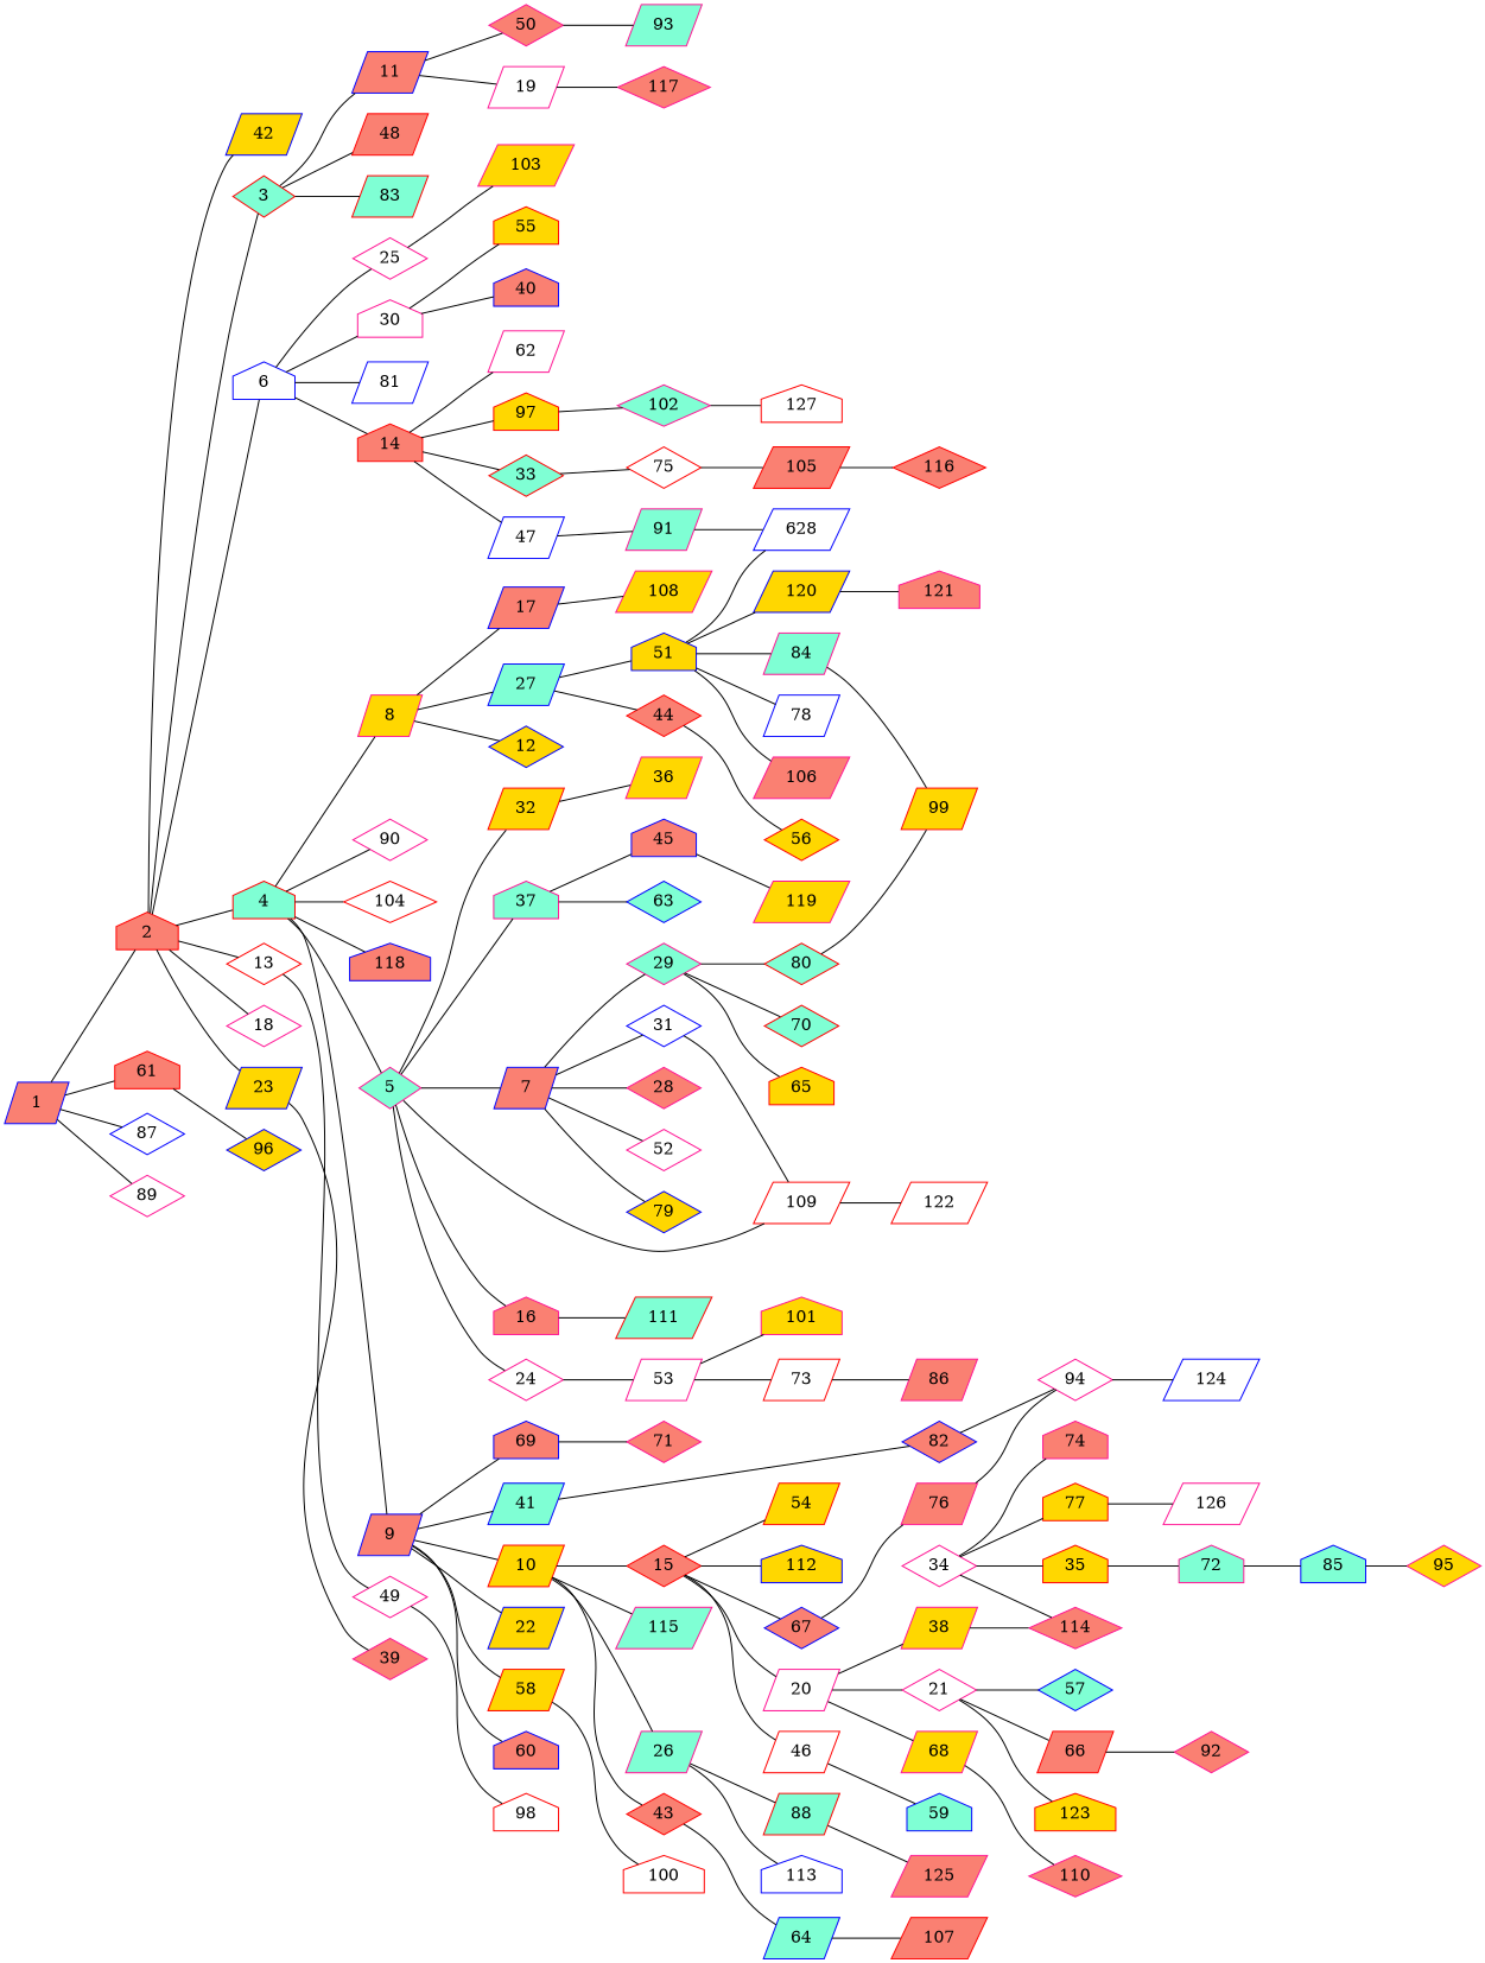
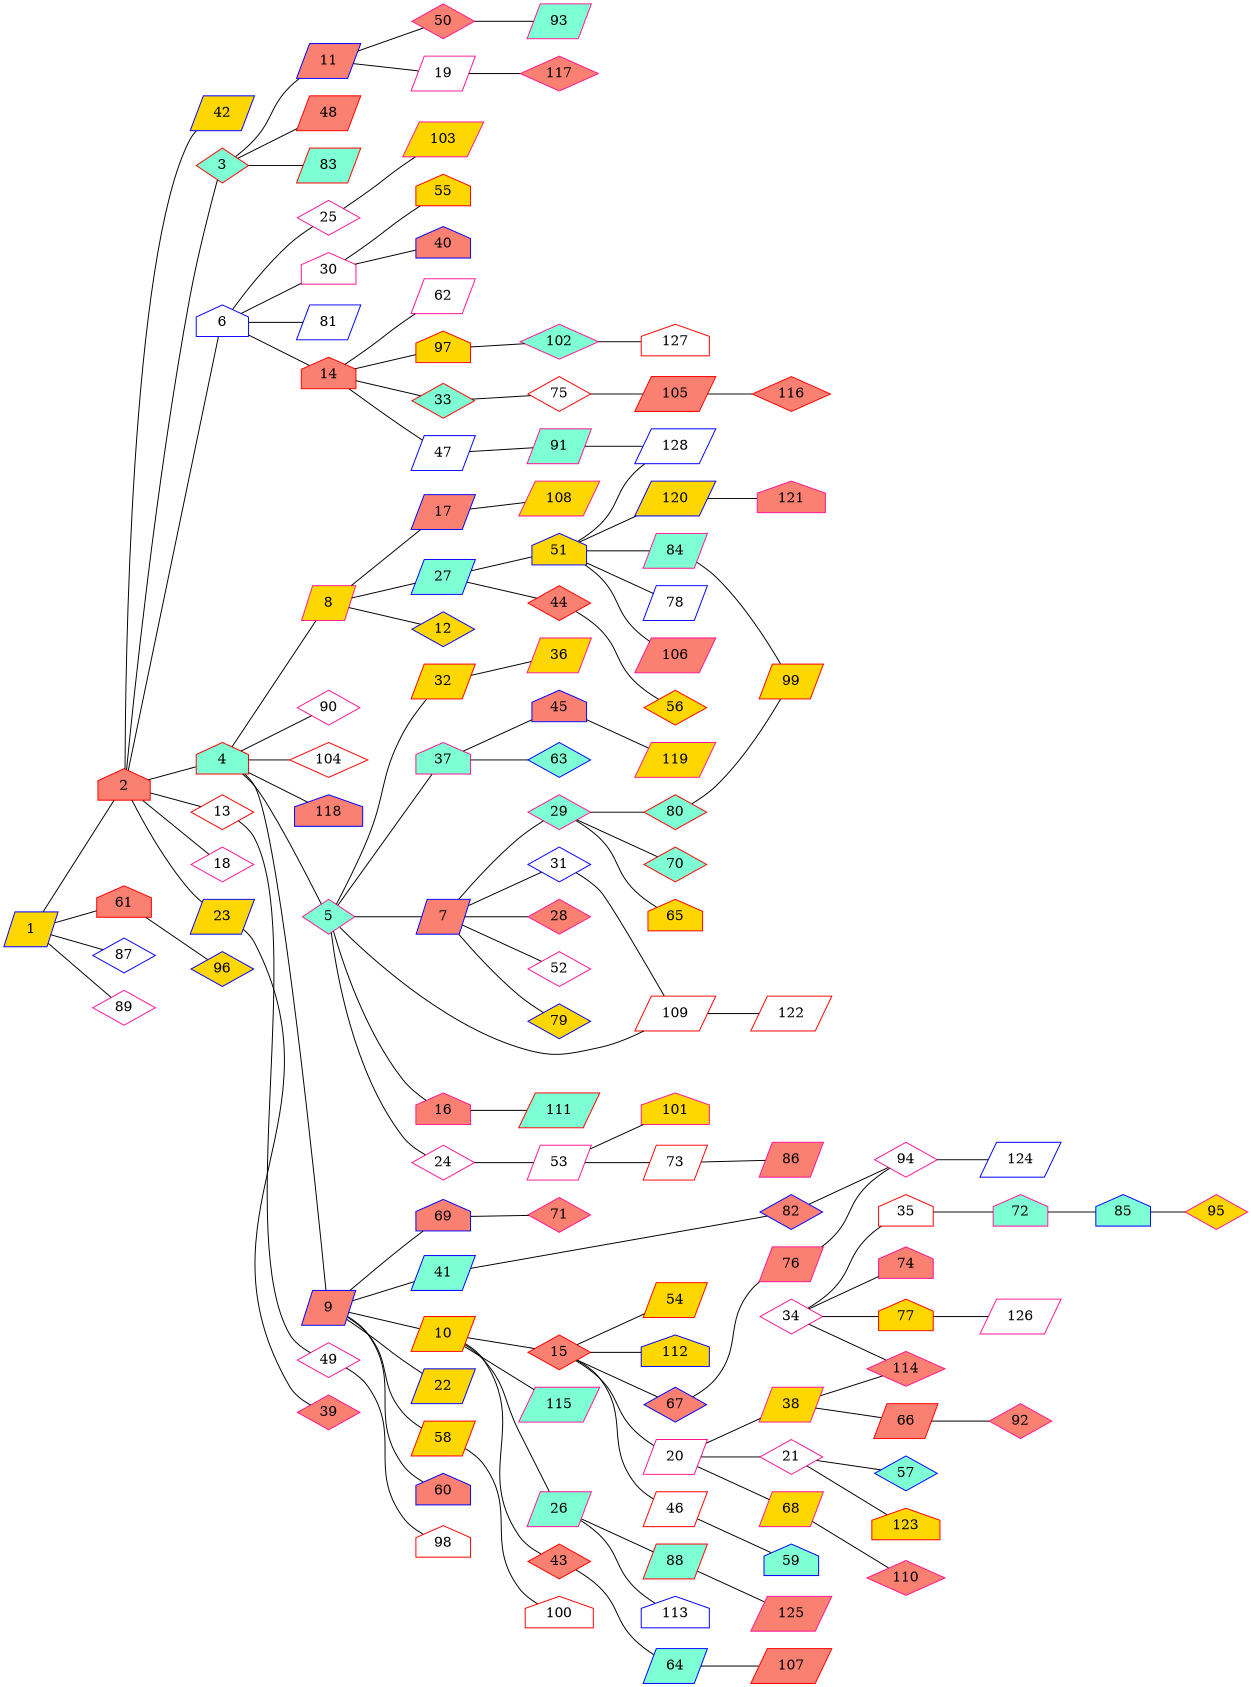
  graph {
    rankdir=LR
    node [color=deeppink fillcolor=salmon shape=parallelogram style=filled]
-   1 [color=blue]
+   1 [color=blue fillcolor=gold]
    2 [color=red shape=house]
    61 [color=red shape=house]
    87 [color=blue fillcolor=white shape=diamond]
    89 [fillcolor=white shape=diamond]
    3 [color=red fillcolor=aquamarine shape=diamond]
    4 [color=red fillcolor=aquamarine shape=house]
    6 [color=blue fillcolor=white shape=house]
    13 [color=red fillcolor=white shape=diamond]
    18 [fillcolor=white shape=diamond]
    23 [color=blue fillcolor=gold]
    42 [color=blue fillcolor=gold]
    96 [color=blue fillcolor=gold shape=diamond]
    11 [color=blue]
    48 [color=red]
    83 [color=red fillcolor=aquamarine]
    5 [fillcolor=aquamarine shape=diamond]
    8 [fillcolor=gold]
    9 [color=blue]
    90 [fillcolor=white shape=diamond]
    104 [color=red fillcolor=white shape=diamond]
    118 [color=blue shape=house]
    14 [color=red shape=house]
    25 [fillcolor=white shape=diamond]
    30 [fillcolor=white shape=house]
    81 [color=blue fillcolor=white]
    49 [fillcolor=white shape=diamond]
    39 [shape=diamond]
    19 [fillcolor=white]
    50 [shape=diamond]
    7 [color=blue]
    16 [shape=house]
    24 [fillcolor=white shape=diamond]
    32 [color=red fillcolor=gold]
    37 [fillcolor=aquamarine shape=house]
    109 [color=red fillcolor=white]
    12 [color=blue fillcolor=gold shape=diamond]
    17 [color=blue]
    27 [color=blue fillcolor=aquamarine]
    10 [color=red fillcolor=gold]
    22 [color=blue fillcolor=gold]
    41 [color=blue fillcolor=aquamarine]
    58 [color=red fillcolor=gold]
    60 [color=blue shape=house]
    69 [color=blue shape=house]
    28 [shape=diamond]
    29 [fillcolor=aquamarine shape=diamond]
    31 [color=blue fillcolor=white shape=diamond]
    52 [fillcolor=white shape=diamond]
    79 [color=blue fillcolor=gold shape=diamond]
    111 [color=red fillcolor=aquamarine]
    53 [fillcolor=white]
    36 [fillcolor=gold]
    45 [color=blue shape=house]
    63 [color=blue fillcolor=aquamarine shape=diamond]
    122 [color=red fillcolor=white]
    33 [color=red fillcolor=aquamarine shape=diamond]
    47 [color=blue fillcolor=white]
    62 [fillcolor=white]
    97 [color=red fillcolor=gold shape=house]
    103 [fillcolor=gold]
    40 [color=blue shape=house]
    55 [color=red fillcolor=gold shape=house]
    65 [color=red fillcolor=gold shape=house]
    70 [color=red fillcolor=aquamarine shape=diamond]
    80 [color=red fillcolor=aquamarine shape=diamond]
    108 [fillcolor=gold]
    44 [color=red shape=diamond]
    51 [color=blue fillcolor=gold shape=house]
    15 [color=red shape=diamond]
    26 [fillcolor=aquamarine]
    43 [color=red shape=diamond]
    115 [fillcolor=aquamarine]
    82 [color=blue shape=diamond]
    100 [color=red fillcolor=white shape=house]
    71 [shape=diamond]
    20 [fillcolor=white]
    46 [color=red fillcolor=white]
    54 [color=red fillcolor=gold]
    67 [color=blue shape=diamond]
    112 [color=blue fillcolor=gold shape=house]
    88 [color=red fillcolor=aquamarine]
    113 [color=blue fillcolor=white shape=house]
    34 [fillcolor=white shape=diamond]
-   35 [color=red fillcolor=gold shape=house]
+   35 [color=red fillcolor=white shape=house]
    74 [shape=house]
    77 [color=red fillcolor=gold shape=house]
    114 [shape=diamond]
    64 [color=blue fillcolor=aquamarine]
    117 [shape=diamond]
    93 [fillcolor=aquamarine]
    98 [color=red fillcolor=white shape=house]
    75 [color=red fillcolor=white shape=diamond]
    91 [fillcolor=aquamarine]
    102 [fillcolor=aquamarine shape=diamond]
    21 [fillcolor=white shape=diamond]
    38 [fillcolor=gold]
    68 [fillcolor=gold]
    59 [color=blue fillcolor=aquamarine shape=house]
    76
    57 [color=blue fillcolor=aquamarine shape=diamond]
    66 [color=red]
    123 [color=red fillcolor=gold shape=house]
    110 [shape=diamond]
    92 [shape=diamond]
    73 [color=red fillcolor=white]
    101 [fillcolor=gold shape=house]
    125
    56 [color=red fillcolor=gold shape=diamond]
    78 [color=blue fillcolor=white]
    84 [fillcolor=aquamarine]
    106
    120 [color=blue fillcolor=gold]
-   128 [color=blue fillcolor=white label=628]
+   128 [color=blue fillcolor=white]
    99 [color=red fillcolor=gold]
    105 [color=red]
    72 [fillcolor=aquamarine shape=house]
    126 [fillcolor=white]
    85 [color=blue fillcolor=aquamarine shape=house]
    119 [fillcolor=gold]
    94 [fillcolor=white shape=diamond]
    107 [color=red]
    121 [shape=house]
    86
    95 [fillcolor=gold shape=diamond]
    116 [color=red shape=diamond]
    124 [color=blue fillcolor=white]
    127 [color=red fillcolor=white shape=house]
    1 -- 2
    1 -- 61
    1 -- 87
    1 -- 89
    2 -- 3
    2 -- 4
    2 -- 6
    2 -- 13
    2 -- 18
    2 -- 23
    2 -- 42
    61 -- 96
    3 -- 11
    3 -- 48
    3 -- 83
    4 -- 5
    4 -- 8
    4 -- 9
    4 -- 90
    4 -- 104
    4 -- 118
    6 -- 14
    6 -- 25
    6 -- 30
    6 -- 81
    13 -- 49
    23 -- 39
    11 -- 19
    11 -- 50
    5 -- 7
    5 -- 16
    5 -- 24
    5 -- 32
    5 -- 37
    5 -- 109
    8 -- 12
    8 -- 17
    8 -- 27
    9 -- 10
    9 -- 22
    9 -- 41
    9 -- 58
    9 -- 60
    9 -- 69
    14 -- 33
    14 -- 47
    14 -- 62
    14 -- 97
    25 -- 103
    30 -- 40
    30 -- 55
    49 -- 98
    19 -- 117
    50 -- 93
    7 -- 28
    7 -- 29
    7 -- 31
    7 -- 52
    7 -- 79
    16 -- 111
    24 -- 53
    32 -- 36
    37 -- 45
    37 -- 63
    109 -- 122
    17 -- 108
    27 -- 44
    27 -- 51
    10 -- 15
    10 -- 26
    10 -- 43
    10 -- 115
    41 -- 82
    58 -- 100
    69 -- 71
    29 -- 65
    29 -- 70
    29 -- 80
    31 -- 109
    53 -- 73
    53 -- 101
    45 -- 119
    33 -- 75
    47 -- 91
    97 -- 102
    80 -- 99
    44 -- 56
    51 -- 78
    51 -- 84
    51 -- 106
    51 -- 120
    51 -- 128
    15 -- 20
    15 -- 46
    15 -- 54
    15 -- 67
    15 -- 112
    26 -- 88
    26 -- 113
    43 -- 64
    82 -- 94
    20 -- 21
    20 -- 38
    20 -- 68
    46 -- 59
    67 -- 76
    88 -- 125
    34 -- 35
    34 -- 74
    34 -- 77
    34 -- 114
    35 -- 72
    77 -- 126
    64 -- 107
    75 -- 105
    91 -- 128
    102 -- 127
    21 -- 57
-   21 -- 66
+   38 -- 66
    21 -- 123
    38 -- 114
    68 -- 110
    76 -- 94
    66 -- 92
    73 -- 86
    84 -- 99
    120 -- 121
    105 -- 116
    72 -- 85
    85 -- 95
    94 -- 124
  }
